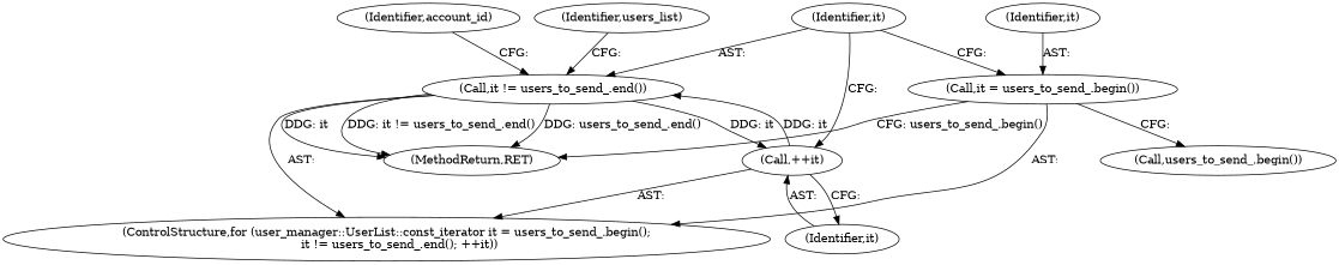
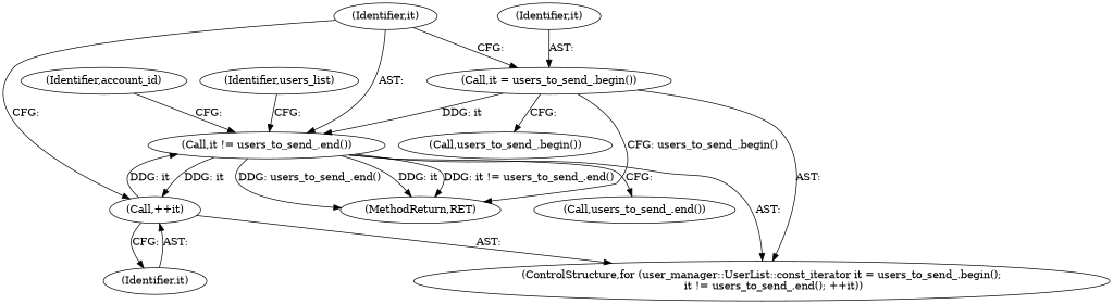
  digraph {
    n1 [label="(Call,it != users_to_send_.end())"]
    n2 [label="(Call,++it)"]
+   n3 [label="(Call,users_to_send_.end())"]
    n4 [label="(ControlStructure,for (user_manager::UserList::const_iterator it = users_to_send_.begin();\n       it != users_to_send_.end(); ++it))"]
    n5 [label="(MethodReturn,RET)"]
    n6 [label="(Identifier,it)"]
    n7 [label="(Call,it = users_to_send_.begin())"]
    n8 [label="(Call,users_to_send_.begin())"]
    n9 [label="(Identifier,account_id)"]
    n10 [label="(Identifier,users_list)"]
    n11 [label="(Identifier,it)"]
    n12 [label="(Identifier,it)"]
    n1 -> n2 [label="DDG: it"]
+   n1 -> n3 [label="CFG: "]
    n1 -> n4 [label="AST: "]
    n1 -> n5 [label="DDG: it"]
    n1 -> n5 [label="DDG: it != users_to_send_.end()"]
    n1 -> n5 [label="DDG: users_to_send_.end()"]
    n2 -> n1 [label="DDG: it"]
    n2 -> n4 [label="AST: "]
    n2 -> n6 [label="CFG: "]
    n6 -> n2 [label="AST: "]
+   n7 -> n1 [label="DDG: it"]
    n7 -> n4 [label="AST: "]
    n7 -> n5 [label="CFG: users_to_send_.begin()"]
    n7 -> n8 [label="CFG: "]
    n9 -> n1 [label="CFG: "]
    n10 -> n1 [label="CFG: "]
    n11 -> n7 [label="AST: "]
    n12 -> n1 [label="AST: "]
    n12 -> n2 [label="CFG: "]
    n12 -> n7 [label="CFG: "]
  }
